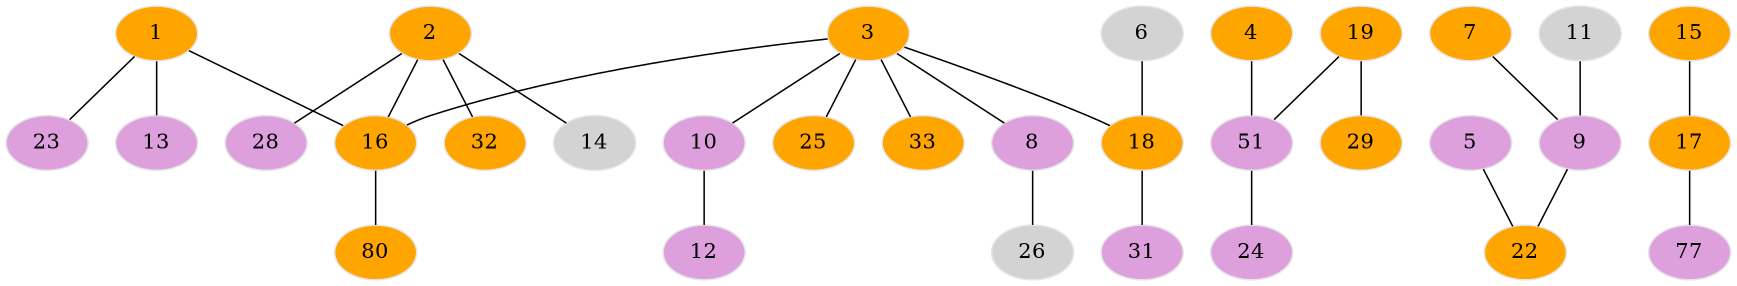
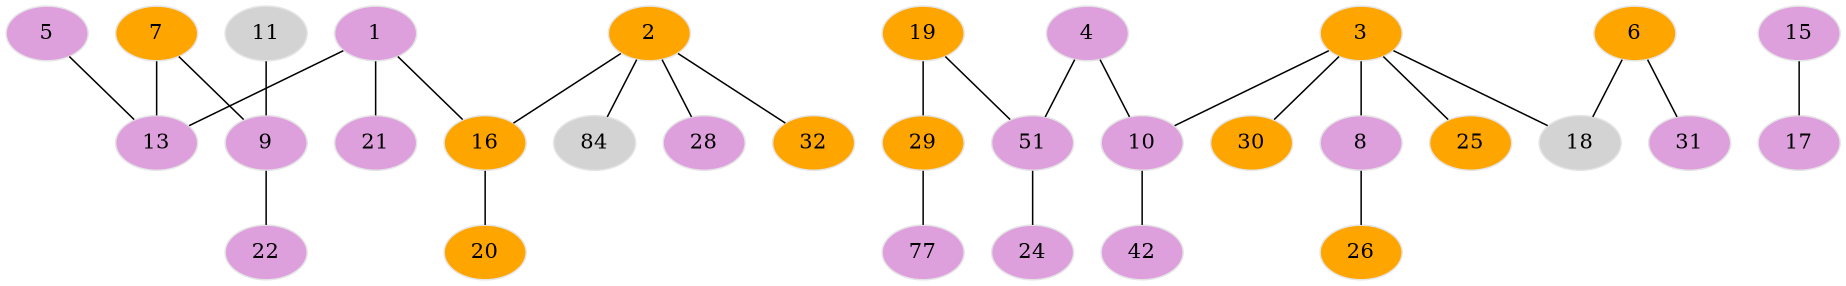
  graph {
    node [color=gray90 fillcolor=plum style=filled]
    edge [weight=1.0]
-   1 [fillcolor=orange]
+   1
    13
    16 [fillcolor=orange]
-   23
-   20 [fillcolor=orange label=80]
+   23 [label=21]
+   20 [fillcolor=orange]
    2 [fillcolor=orange]
-   14 [fillcolor=lightgrey]
+   14 [fillcolor=lightgrey label=84]
    28
    32 [fillcolor=orange]
    3 [fillcolor=orange]
    8
    10
-   18 [fillcolor=orange]
+   18 [fillcolor=lightgrey]
    25 [fillcolor=orange]
-   30 [fillcolor=orange label=33]
-   26 [fillcolor=lightgrey]
-   12
-   4 [fillcolor=orange]
+   30 [fillcolor=orange]
+   26 [fillcolor=orange]
+   12 [label=42]
+   4
    n19 [label=51]
    24
    5
-   6 [fillcolor=lightgrey]
+   6 [fillcolor=orange]
    31
    7 [fillcolor=orange]
    9
-   22 [fillcolor=orange]
-   15 [fillcolor=orange]
-   17 [fillcolor=orange]
+   22
+   15
+   17
    11 [fillcolor=lightgrey]
    n30 [label=77]
    19 [fillcolor=orange]
    29 [fillcolor=orange]
    1 -- 13
    1 -- 16
    1 -- 23
    16 -- 20
    2 -- 16
    2 -- 14
    2 -- 28
    2 -- 32
-   3 -- 16
    3 -- 8
    3 -- 10
    3 -- 18
    3 -- 25
    3 -- 30
    8 -- 26
    10 -- 12
+   4 -- 10
    4 -- n19
    n19 -- 24
-   5 -- 22
+   5 -- 13
    6 -- 18
-   18 -- 31
+   6 -- 31
+   7 -- 13
    7 -- 9
    9 -- 22
    15 -- 17
-   17 -- n30
+   29 -- n30
    11 -- 9
    19 -- n19
    19 -- 29
  }
